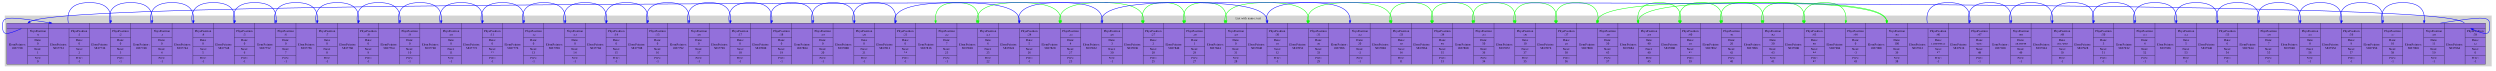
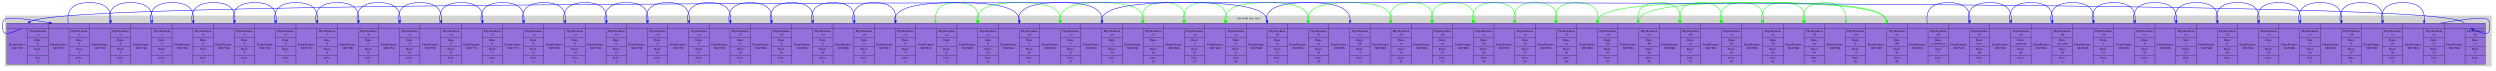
  digraph {
    fontname="Liberation Serif"
    edge [color=blue style=bold fontname="Liberation Serif"]
    n1 [fillcolor=mediumpurple label="{{<0>} | {ElemPointer:\n5837728 | {PhysPosition\n:0 | Data:\n0 | Next:\n1 | Prev:\n0}}}| {{<1>} | {ElemPointer:\n5837732 | {PhysPosition\n:1 | Data:\n0 | Next:\n2 | Prev:\n-1}}}| {{<2>} | {ElemPointer:\n5837736 | {PhysPosition\n:2 | Data:\n0 | Next:\n3 | Prev:\n-1}}}| {{<3>} | {ElemPointer:\n5837740 | {PhysPosition\n:3 | Data:\n0 | Next:\n4 | Prev:\n-1}}}| {{<4>} | {ElemPointer:\n5837744 | {PhysPosition\n:4 | Data:\n0 | Next:\n5 | Prev:\n-1}}}| {{<5>} | {ElemPointer:\n5837748 | {PhysPosition\n:5 | Data:\n0 | Next:\n6 | Prev:\n-1}}}| {{<6>} | {ElemPointer:\n5837752 | {PhysPosition\n:6 | Data:\n0 | Next:\n7 | Prev:\n-1}}}| {{<7>} | {ElemPointer:\n5837756 | {PhysPosition\n:7 | Data:\n0 | Next:\n8 | Prev:\n-1}}}| {{<8>} | {ElemPointer:\n5837760 | {PhysPosition\n:8 | Data:\n0 | Next:\n9 | Prev:\n-1}}}| {{<9>} | {ElemPointer:\n5837764 | {PhysPosition\n:9 | Data:\n0 | Next:\n10 | Prev:\n-1}}}| {{<10>} | {ElemPointer:\n5837768 | {PhysPosition\n:10 | Data:\n0 | Next:\n11 | Prev:\n-1}}}| {{<11>} | {ElemPointer:\n5837772 | {PhysPosition\n:11 | Data:\n0 | Next:\n12 | Prev:\n-1}}}| {{<12>} | {ElemPointer:\n5837776 | {PhysPosition\n:12 | Data:\n0 | Next:\n13 | Prev:\n-1}}}| {{<13>} | {ElemPointer:\n5837780 | {PhysPosition\n:13 | Data:\n0 | Next:\n14 | Prev:\n-1}}}| {{<14>} | {ElemPointer:\n5837784 | {PhysPosition\n:14 | Data:\n0 | Next:\n15 | Prev:\n-1}}}| {{<15>} | {ElemPointer:\n5837788 | {PhysPosition\n:15 | Data:\n0 | Next:\n16 | Prev:\n-1}}}| {{<16>} | {ElemPointer:\n5837792 | {PhysPosition\n:16 | Data:\n0 | Next:\n17 | Prev:\n-1}}}| {{<17>} | {ElemPointer:\n5837796 | {PhysPosition\n:17 | Data:\n0 | Next:\n18 | Prev:\n-1}}}| {{<18>} | {ElemPointer:\n5837800 | {PhysPosition\n:18 | Data:\n0 | Next:\n19 | Prev:\n-1}}}| {{<19>} | {ElemPointer:\n5837804 | {PhysPosition\n:19 | Data:\n0 | Next:\n20 | Prev:\n-1}}}| {{<20>} | {ElemPointer:\n5837808 | {PhysPosition\n:20 | Data:\n0 | Next:\n21 | Prev:\n-1}}}| {{<21>} | {ElemPointer:\n5837812 | {PhysPosition\n:21 | Data:\n0 | Next:\n24 | Prev:\n-1}}}| {{<22>} | {ElemPointer:\n5837816 | {PhysPosition\n:22 | Data:\n7 | Next:\n23 | Prev:\n-1}}}| {{<23>} | {ElemPointer:\n5837820 | {PhysPosition\n:23 | Data:\n6 | Next:\n25 | Prev:\n22}}}| {{<24>} | {ElemPointer:\n5837824 | {PhysPosition\n:24 | Data:\n5 | Next:\n26 | Prev:\n-1}}}| {{<25>} | {ElemPointer:\n5837828 | {PhysPosition\n:25 | Data:\n4 | Next:\n27 | Prev:\n23}}}| {{<26>} | {ElemPointer:\n5837832 | {PhysPosition\n:26 | Data:\n3 | Next:\n30 | Prev:\n-1}}}| {{<27>} | {ElemPointer:\n5837836 | {PhysPosition\n:27 | Data:\n2 | Next:\n28 | Prev:\n25}}}| {{<28>} | {ElemPointer:\n5837840 | {PhysPosition\n:28 | Data:\n1 | Next:\n29 | Prev:\n27}}}| {{<29>} | {ElemPointer:\n5837844 | {PhysPosition\n:29 | Data:\n0 | Next:\n31 | Prev:\n28}}}| {{<30>} | {ElemPointer:\n5837848 | {PhysPosition\n:30 | Data:\n10 | Next:\n32 | Prev:\n-1}}}| {{<31>} | {ElemPointer:\n5837852 | {PhysPosition\n:31 | Data:\n50 | Next:\n33 | Prev:\n29}}}| {{<32>} | {ElemPointer:\n5837856 | {PhysPosition\n:32 | Data:\n20 | Next:\n-2 | Prev:\n-1}}}| {{<33>} | {ElemPointer:\n5837860 | {PhysPosition\n:33 | Data:\n30 | Next:\n34 | Prev:\n31}}}| {{<34>} | {ElemPointer:\n5837864 | {PhysPosition\n:34 | Data:\n40 | Next:\n35 | Prev:\n33}}}| {{<35>} | {ElemPointer:\n5837868 | {PhysPosition\n:35 | Data:\n50 | Next:\n36 | Prev:\n34}}}| {{<36>} | {ElemPointer:\n5837872 | {PhysPosition\n:36 | Data:\n10 | Next:\n37 | Prev:\n35}}}| {{<37>} | {ElemPointer:\n5837876 | {PhysPosition\n:37 | Data:\n20 | Next:\n38 | Prev:\n36}}}| {{<38>} | {ElemPointer:\n5837880 | {PhysPosition\n:38 | Data:\n30 | Next:\n45 | Prev:\n37}}}| {{<39>} | {ElemPointer:\n5837884 | {PhysPosition\n:39 | Data:\n40 | Next:\n40 | Prev:\n45}}}| {{<40>} | {ElemPointer:\n5837888 | {PhysPosition\n:40 | Data:\n10 | Next:\n41 | Prev:\n39}}}| {{<41>} | {ElemPointer:\n5837892 | {PhysPosition\n:41 | Data:\n20 | Next:\n42 | Prev:\n40}}}| {{<42>} | {ElemPointer:\n5837896 | {PhysPosition\n:42 | Data:\n30 | Next:\n43 | Prev:\n41}}}| {{<43>} | {ElemPointer:\n5837900 | {PhysPosition\n:43 | Data:\n40 | Next:\n44 | Prev:\n42}}}| {{<44>} | {ElemPointer:\n5837904 | {PhysPosition\n:44 | Data:\n0 | Next:\n-3 | Prev:\n43}}}| {{<45>} | {ElemPointer:\n5837908 | {PhysPosition\n:45 | Data:\n100 | Next:\n39 | Prev:\n38}}}| {{<46>} | {ElemPointer:\n5837912 | {PhysPosition\n:46 | Data:\n150994953 | Next:\n47 | Prev:\n-1}}}| {{<47>} | {ElemPointer:\n5837916 | {PhysPosition\n:47 | Data:\n4587 | Next:\n48 | Prev:\n-1}}}| {{<48>} | {ElemPointer:\n5837920 | {PhysPosition\n:48 | Data:\n5836944 | Next:\n49 | Prev:\n-1}}}| {{<49>} | {ElemPointer:\n5837924 | {PhysPosition\n:49 | Data:\n5837080 | Next:\n50 | Prev:\n-1}}}| {{<50>} | {ElemPointer:\n5837928 | {PhysPosition\n:50 | Data:\n3 | Next:\n51 | Prev:\n-1}}}| {{<51>} | {ElemPointer:\n5837932 | {PhysPosition\n:51 | Data:\n4 | Next:\n52 | Prev:\n-1}}}| {{<52>} | {ElemPointer:\n5837936 | {PhysPosition\n:52 | Data:\n5 | Next:\n53 | Prev:\n-1}}}| {{<53>} | {ElemPointer:\n5837940 | {PhysPosition\n:53 | Data:\n6 | Next:\n54 | Prev:\n-1}}}| {{<54>} | {ElemPointer:\n5837944 | {PhysPosition\n:54 | Data:\n7 | Next:\n55 | Prev:\n-1}}}| {{<55>} | {ElemPointer:\n5837948 | {PhysPosition\n:55 | Data:\n8 | Next:\n56 | Prev:\n-1}}}| {{<56>} | {ElemPointer:\n5837952 | {PhysPosition\n:56 | Data:\n9 | Next:\n57 | Prev:\n-1}}}| {{<57>} | {ElemPointer:\n5837956 | {PhysPosition\n:57 | Data:\n10 | Next:\n58 | Prev:\n-1}}}| {{<58>} | {ElemPointer:\n5837960 | {PhysPosition\n:58 | Data:\n11 | Next:\n59 | Prev:\n-1}}}| {{<59>} | {ElemPointer:\n5837964 | {PhysPosition\n:59 | Data:\n12 | Next:\n0 | Prev:\n-1}}}" shape=record style=filled fontname="Liberation Serif"]
    subgraph cluster_1 {
      color=lightgrey
-     label="List with name: test"
+     label="List with test: test"
      rankdir=LR
      style=filled
      n1
    }
    n1 -> n1 [color=green dir=both headport=23 tailport=22]
    n1 -> n1 [color=green dir=both headport=25 tailport=23]
    n1 -> n1 [color=green dir=both headport=27 tailport=25]
    n1 -> n1 [color=green dir=both headport=28 tailport=27]
    n1 -> n1 [color=green dir=both headport=29 tailport=28]
    n1 -> n1 [color=green dir=both headport=31 tailport=29]
    n1 -> n1 [color=green dir=both headport=33 tailport=31]
    n1 -> n1 [color=green dir=both headport=34 tailport=33]
    n1 -> n1 [color=green dir=both headport=35 tailport=34]
    n1 -> n1 [color=green dir=both headport=36 tailport=35]
    n1 -> n1 [color=green dir=both headport=37 tailport=36]
    n1 -> n1 [color=green dir=both headport=38 tailport=37]
    n1 -> n1 [color=green dir=both headport=45 tailport=38]
    n1 -> n1 [color=green dir=both headport=39 tailport=45]
    n1 -> n1 [color=green dir=both headport=40 tailport=39]
    n1 -> n1 [color=green dir=both headport=41 tailport=40]
    n1 -> n1 [color=green dir=both headport=42 tailport=41]
    n1 -> n1 [color=green dir=both headport=43 tailport=42]
    n1 -> n1 [color=green dir=both headport=44 tailport=43]
    n1 -> n1 [headport=47 tailport=46]
    n1 -> n1 [headport=48 tailport=47]
    n1 -> n1 [headport=49 tailport=48]
    n1 -> n1 [headport=50 tailport=49]
    n1 -> n1 [headport=51 tailport=50]
    n1 -> n1 [headport=52 tailport=51]
    n1 -> n1 [headport=53 tailport=52]
    n1 -> n1 [headport=54 tailport=53]
    n1 -> n1 [headport=55 tailport=54]
    n1 -> n1 [headport=56 tailport=55]
    n1 -> n1 [headport=57 tailport=56]
    n1 -> n1 [headport=58 tailport=57]
    n1 -> n1 [headport=59 tailport=58]
    n1 -> n1 [headport=0 tailport=59]
    n1 -> n1 [headport=1 tailport=0]
    n1 -> n1 [headport=2 tailport=1]
    n1 -> n1 [headport=3 tailport=2]
    n1 -> n1 [headport=4 tailport=3]
    n1 -> n1 [headport=5 tailport=4]
    n1 -> n1 [headport=6 tailport=5]
    n1 -> n1 [headport=7 tailport=6]
    n1 -> n1 [headport=8 tailport=7]
    n1 -> n1 [headport=9 tailport=8]
    n1 -> n1 [headport=10 tailport=9]
    n1 -> n1 [headport=11 tailport=10]
    n1 -> n1 [headport=12 tailport=11]
    n1 -> n1 [headport=13 tailport=12]
    n1 -> n1 [headport=14 tailport=13]
    n1 -> n1 [headport=15 tailport=14]
    n1 -> n1 [headport=16 tailport=15]
    n1 -> n1 [headport=17 tailport=16]
    n1 -> n1 [headport=18 tailport=17]
    n1 -> n1 [headport=19 tailport=18]
    n1 -> n1 [headport=20 tailport=19]
    n1 -> n1 [headport=21 tailport=20]
    n1 -> n1 [headport=24 tailport=21]
    n1 -> n1 [headport=26 tailport=24]
    n1 -> n1 [headport=30 tailport=26]
    n1 -> n1 [headport=32 tailport=30]
  }
